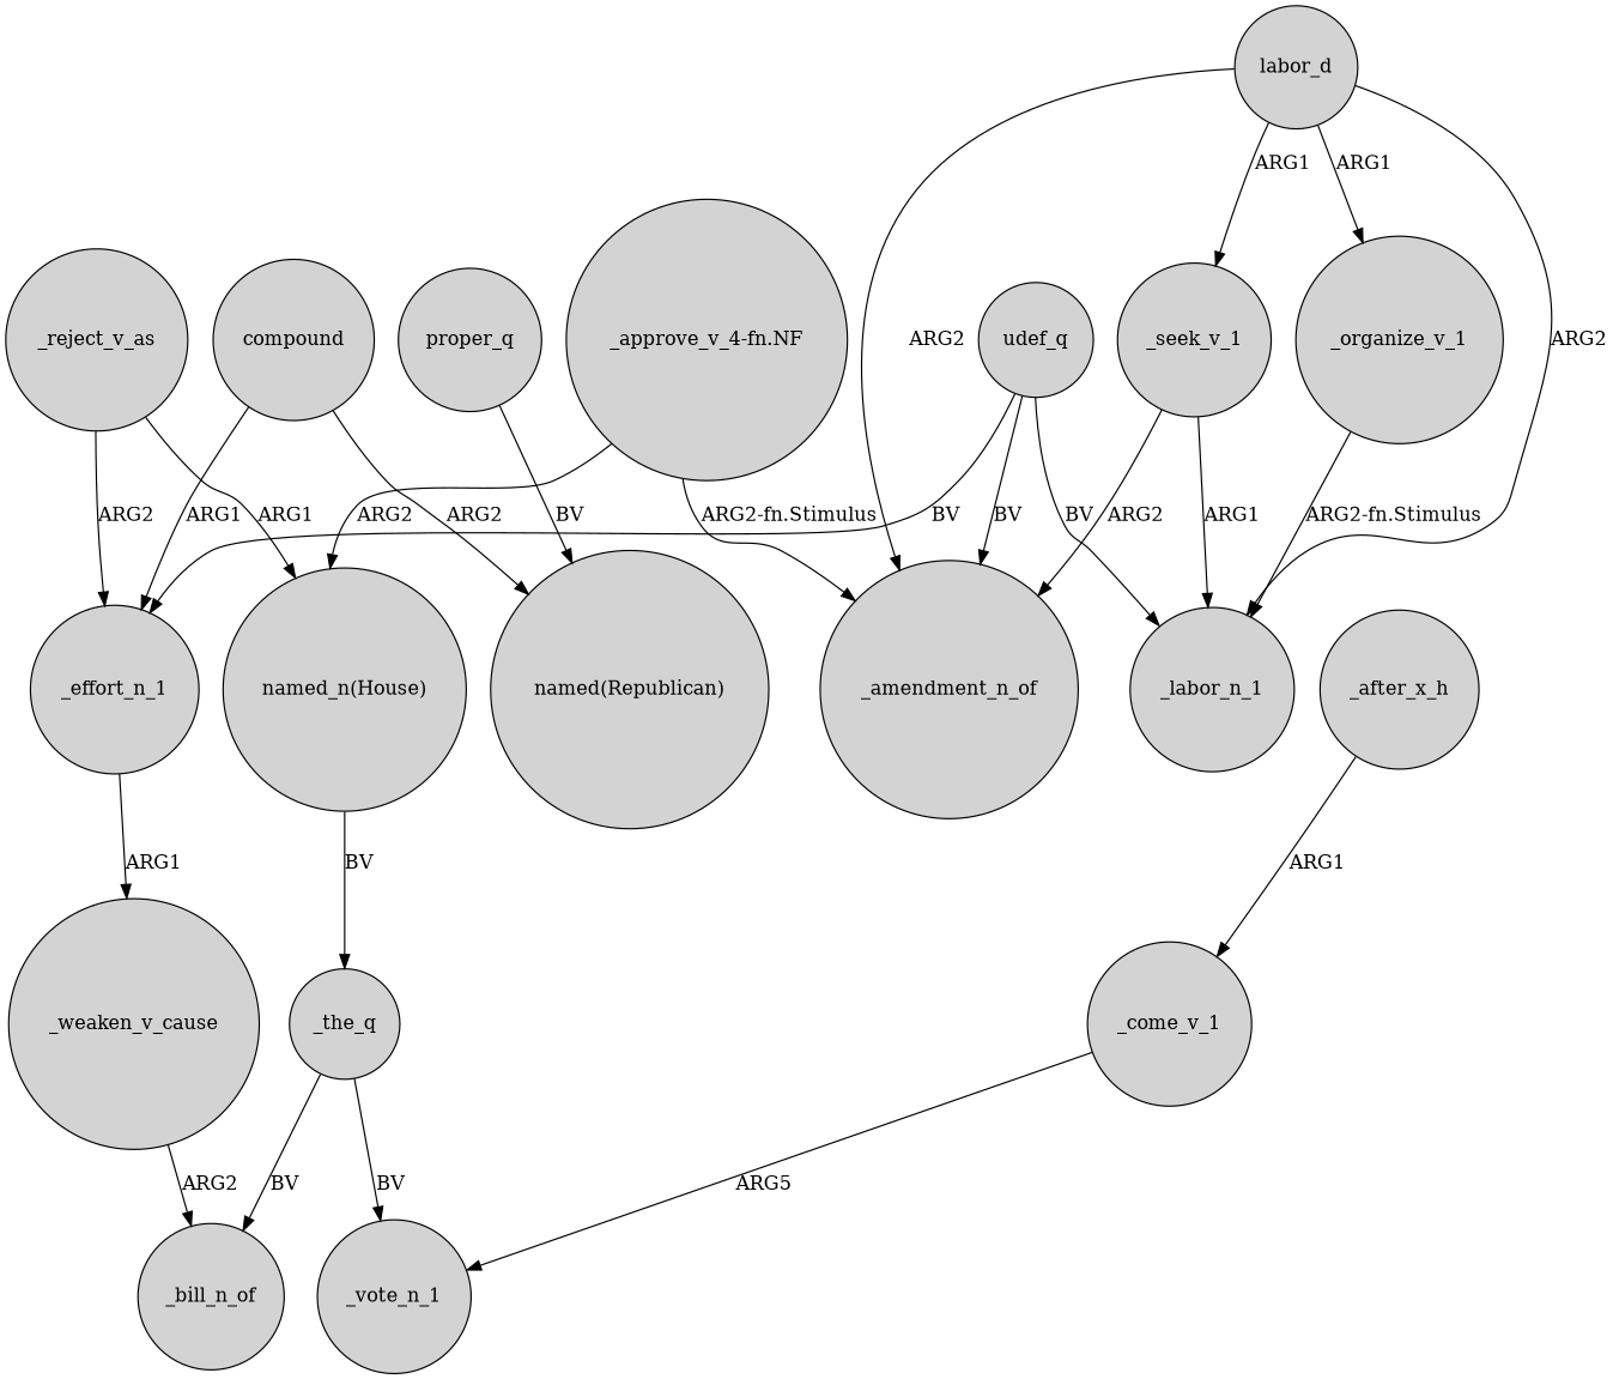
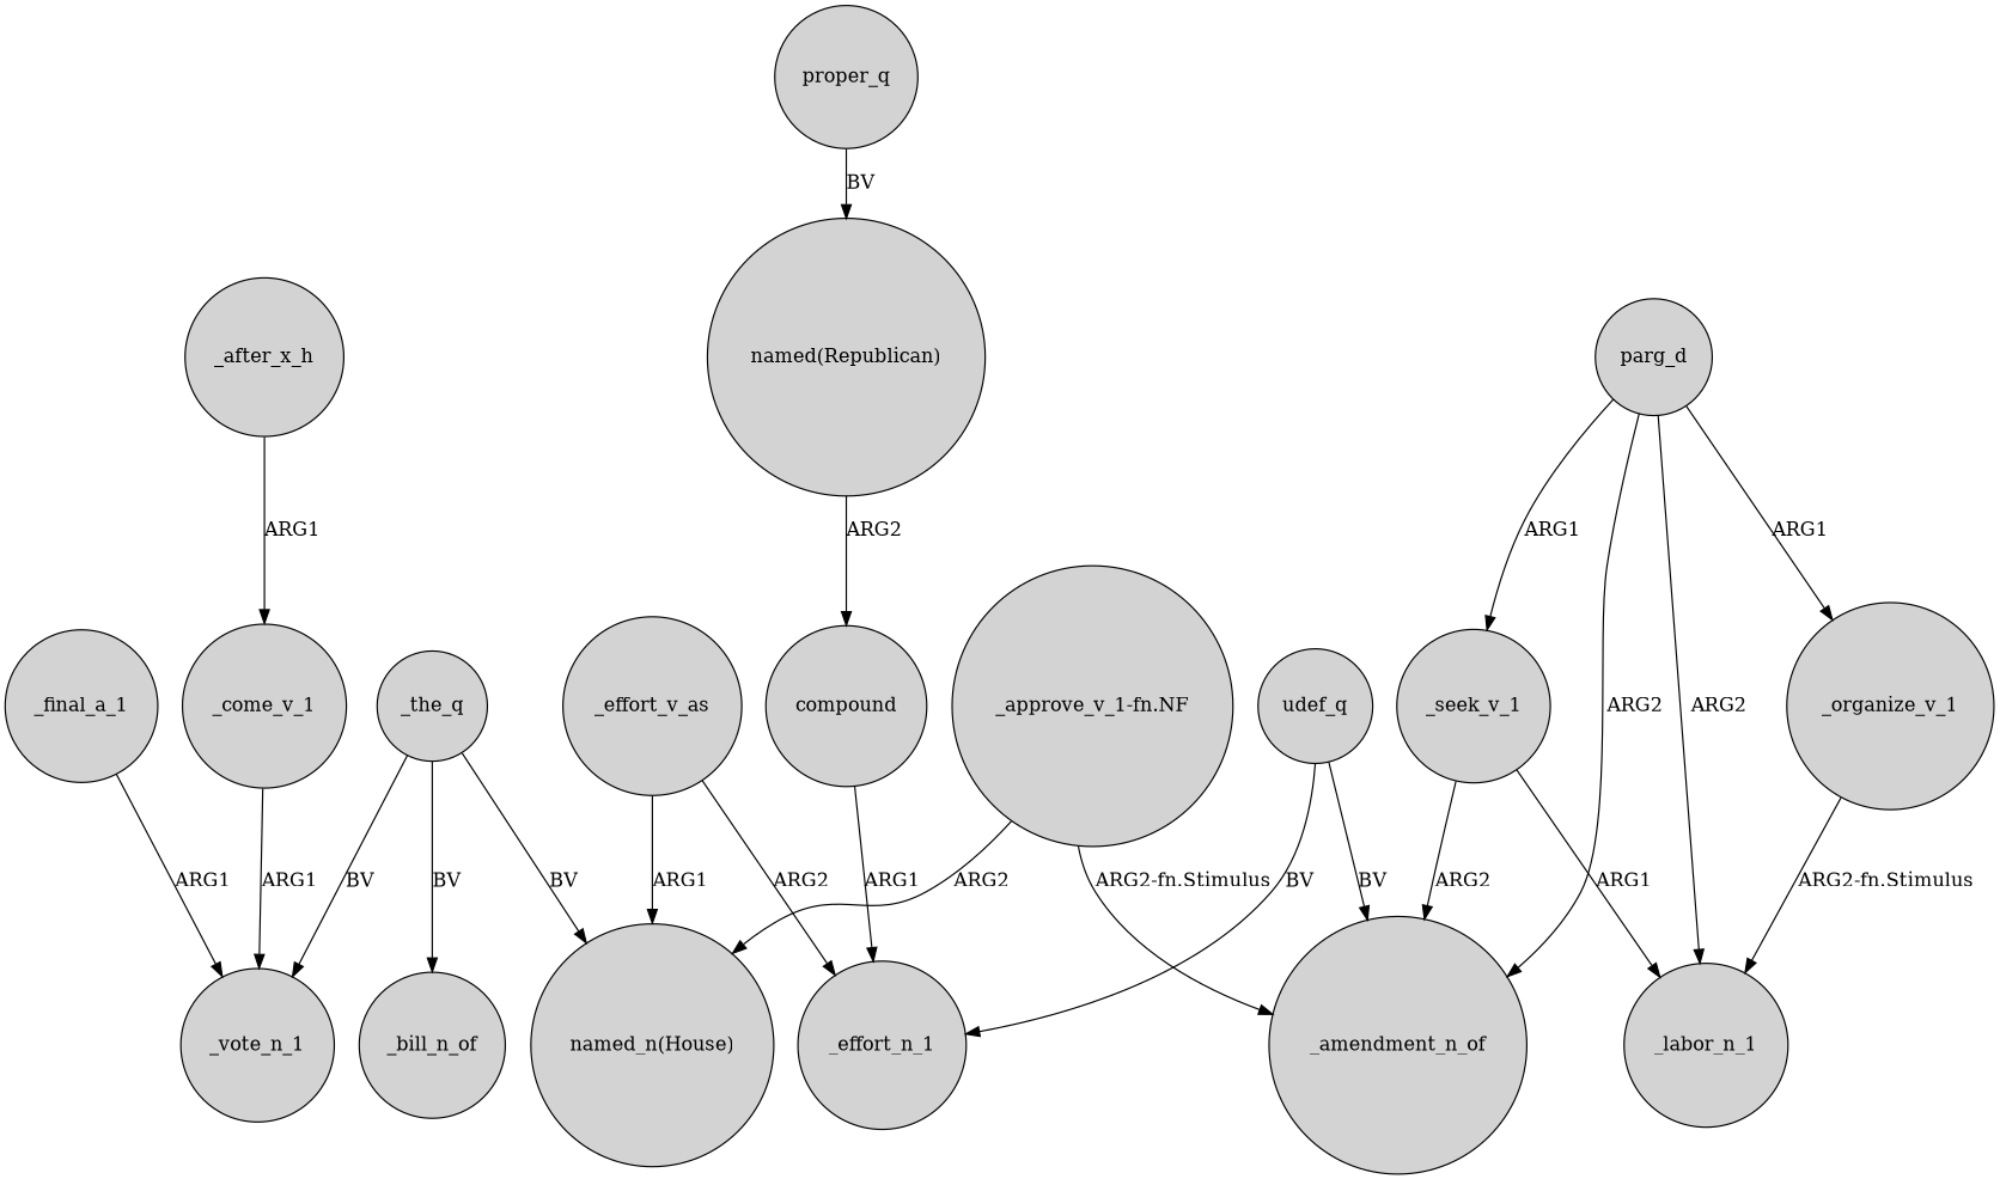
  digraph {
    node [shape=circle style=filled]
    _the_q
    _bill_n_of
    _vote_n_1
    "named_n(House)"
    compound
    "named(Republican)"
    _effort_n_1
-   _weaken_v_cause
+   _final_a_1
    _come_v_1
-   parg_d [label=labor_d]
+   parg_d
    _amendment_n_of
    _seek_v_1
    _labor_n_1
    _organize_v_1
    _after_x_h
    udef_q
    proper_q
-   "_approve_v_1-fn.NF" [label="_approve_v_4-fn.NF"]
-   _reject_v_as
+   "_approve_v_1-fn.NF"
+   _reject_v_as [label=_effort_v_as]
    _the_q -> _bill_n_of [label=BV]
    _the_q -> _vote_n_1 [label=BV]
-   "named_n(House)" -> _the_q [label=BV]
-   compound -> "named(Republican)" [label=ARG2]
+   _the_q -> "named_n(House)" [label=BV]
+   "named(Republican)" -> compound [label=ARG2]
    compound -> _effort_n_1 [label=ARG1]
-   _effort_n_1 -> _weaken_v_cause [label=ARG1]
-   _weaken_v_cause -> _bill_n_of [label=ARG2]
-   _come_v_1 -> _vote_n_1 [label=ARG5]
+   _final_a_1 -> _vote_n_1 [label=ARG1]
+   _come_v_1 -> _vote_n_1 [label=ARG1]
    parg_d -> _amendment_n_of [label=ARG2]
    parg_d -> _seek_v_1 [label=ARG1]
    parg_d -> _labor_n_1 [label=ARG2]
    parg_d -> _organize_v_1 [label=ARG1]
    _seek_v_1 -> _amendment_n_of [label=ARG2]
    _seek_v_1 -> _labor_n_1 [label=ARG1]
    _organize_v_1 -> _labor_n_1 [label="ARG2-fn.Stimulus"]
    _after_x_h -> _come_v_1 [label=ARG1]
    udef_q -> _effort_n_1 [label=BV]
    udef_q -> _amendment_n_of [label=BV]
-   udef_q -> _labor_n_1 [label=BV]
    proper_q -> "named(Republican)" [label=BV]
    "_approve_v_1-fn.NF" -> "named_n(House)" [label=ARG2]
    "_approve_v_1-fn.NF" -> _amendment_n_of [label="ARG2-fn.Stimulus"]
    _reject_v_as -> "named_n(House)" [label=ARG1]
    _reject_v_as -> _effort_n_1 [label=ARG2]
  }
